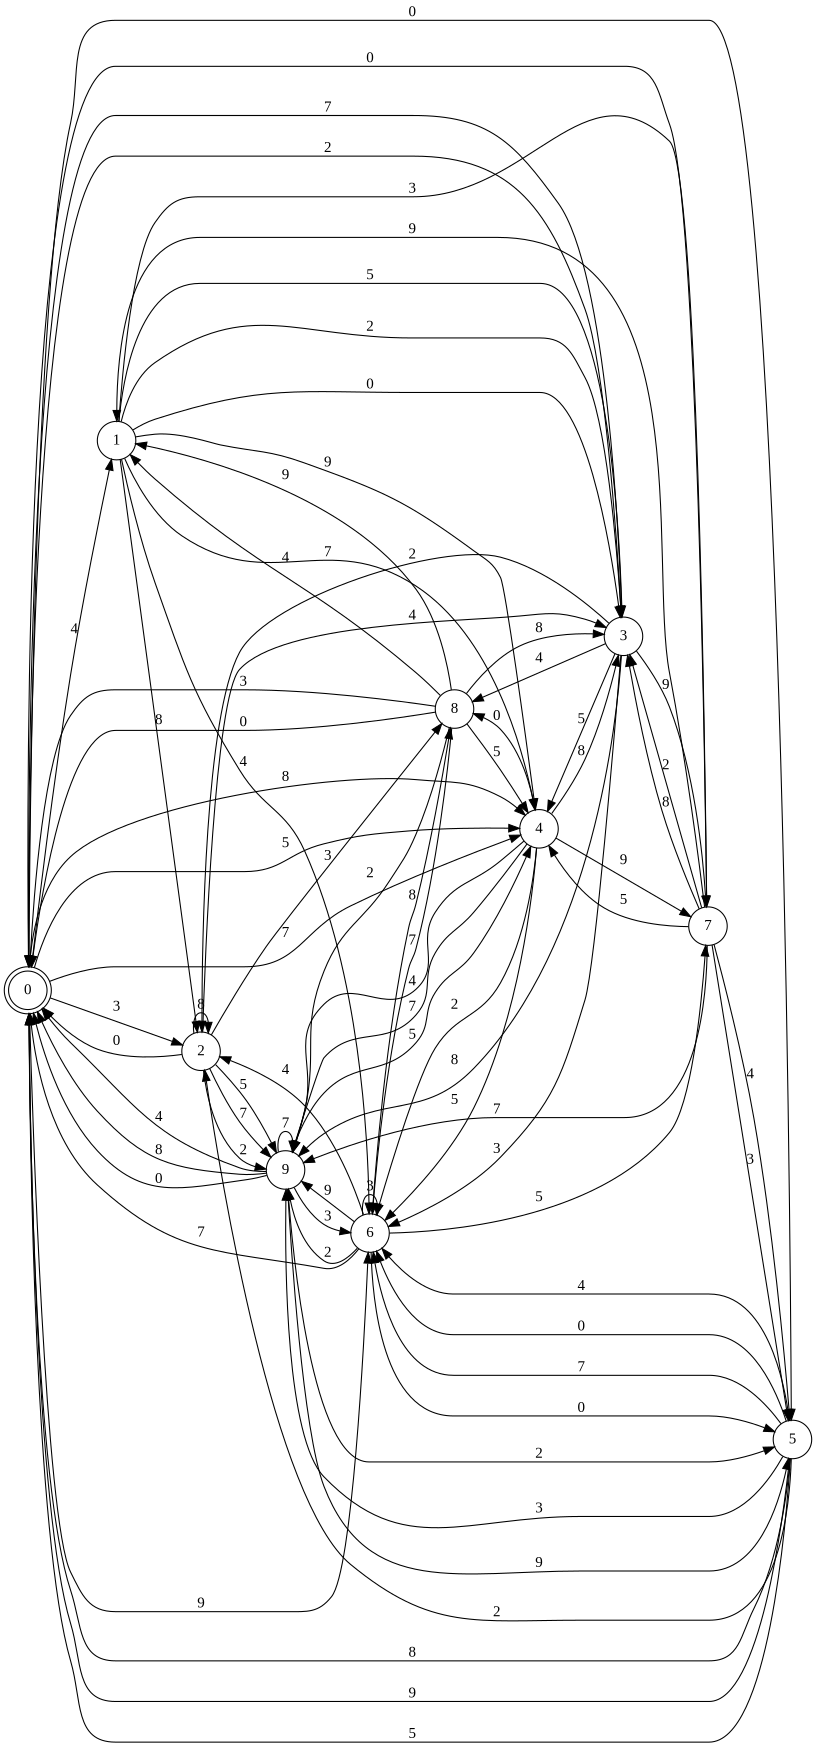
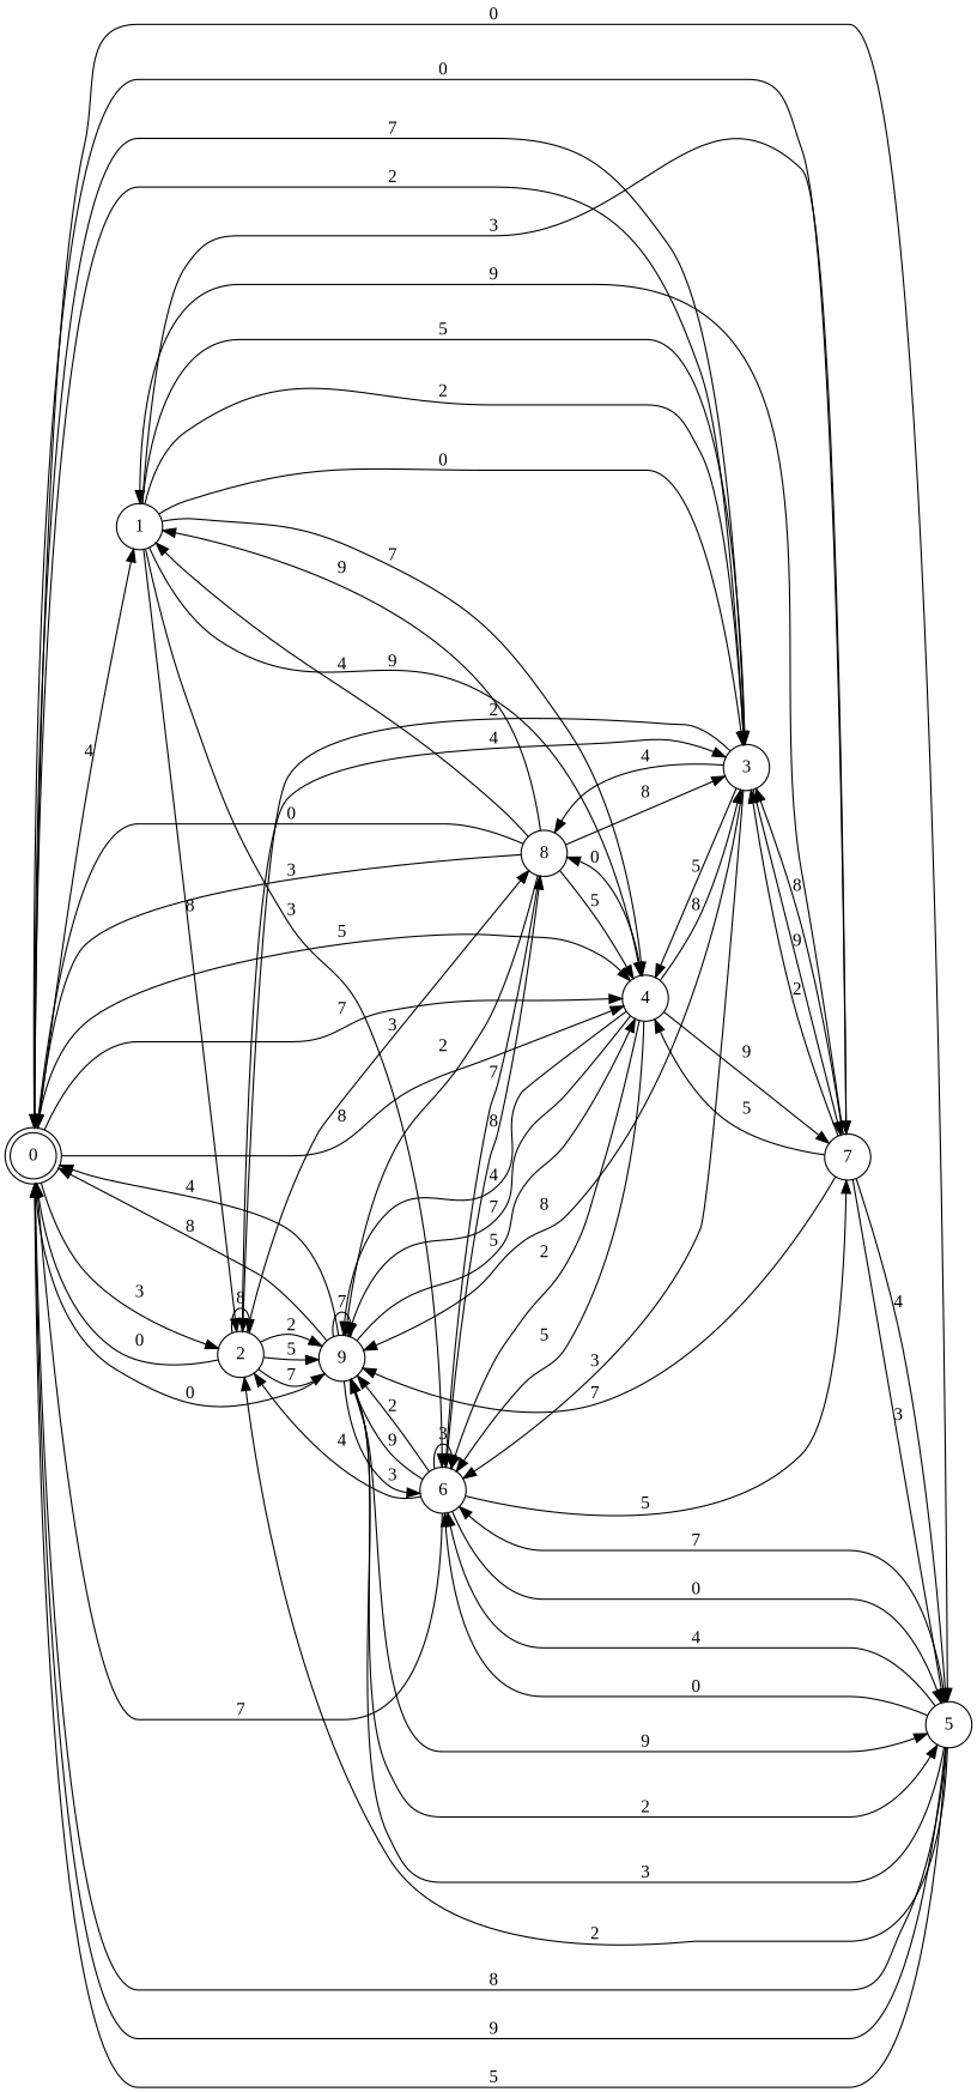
  digraph {
    fontname="Liberation Serif"
    rankdir=LR
    node [fontname="Liberation Serif" shape=circle]
    edge [fontname="Liberation Serif"]
    n1 [label=0 shape=doublecircle]
    n2 [label=1]
    n3 [label=2]
    n4 [label=3]
    n5 [label=4]
    n6 [label=5]
    n7 [label=6]
    n8 [label=7]
    n9 [label=8]
    n10 [label=9]
    n1 -> n2 [label=4]
    n1 -> n3 [label=3]
    n1 -> n4 [label=2]
    n1 -> n5 [label=8]
    n1 -> n5 [label=5]
    n1 -> n5 [label=7]
    n1 -> n6 [label=0]
-   n1 -> n7 [label=9]
    n2 -> n3 [label=8]
    n2 -> n4 [label=2]
    n2 -> n4 [label=0]
    n2 -> n4 [label=5]
    n2 -> n5 [label=9]
    n2 -> n5 [label=7]
-   n2 -> n7 [label=4]
+   n2 -> n7 [label=3]
    n2 -> n8 [label=3]
    n3 -> n1 [label=0]
    n3 -> n3 [label=8]
    n3 -> n4 [label=4]
    n3 -> n9 [label=3]
    n3 -> n10 [label=2]
    n3 -> n10 [label=5]
    n3 -> n10 [label=7]
    n4 -> n1 [label=7]
    n4 -> n3 [label=2]
    n4 -> n5 [label=5]
    n4 -> n7 [label=3]
    n4 -> n8 [label=9]
    n4 -> n9 [label=4]
    n4 -> n10 [label=8]
    n5 -> n4 [label=8]
    n5 -> n7 [label=2]
    n5 -> n7 [label=5]
    n5 -> n8 [label=9]
    n5 -> n9 [label=0]
    n5 -> n10 [label=4]
    n5 -> n10 [label=7]
    n6 -> n1 [label=8]
    n6 -> n1 [label=9]
    n6 -> n1 [label=5]
    n6 -> n3 [label=2]
    n6 -> n7 [label=4]
    n6 -> n7 [label=0]
    n6 -> n7 [label=7]
    n6 -> n10 [label=3]
    n7 -> n1 [label=7]
    n7 -> n3 [label=4]
    n7 -> n6 [label=0]
    n7 -> n7 [label=3]
    n7 -> n8 [label=5]
    n7 -> n9 [label=8]
    n7 -> n10 [label=2]
    n7 -> n10 [label=9]
    n8 -> n1 [label=0]
    n8 -> n2 [label=9]
    n8 -> n4 [label=2]
    n8 -> n4 [label=8]
    n8 -> n5 [label=5]
    n8 -> n6 [label=4]
    n8 -> n6 [label=3]
    n8 -> n10 [label=7]
    n9 -> n1 [label=3]
    n9 -> n1 [label=0]
    n9 -> n2 [label=4]
    n9 -> n2 [label=9]
    n9 -> n4 [label=8]
    n9 -> n5 [label=5]
    n9 -> n7 [label=7]
    n9 -> n10 [label=2]
    n10 -> n1 [label=4]
    n10 -> n1 [label=8]
    n10 -> n1 [label=0]
    n10 -> n5 [label=5]
    n10 -> n6 [label=2]
    n10 -> n6 [label=9]
    n10 -> n7 [label=3]
    n10 -> n10 [label=7]
  }
